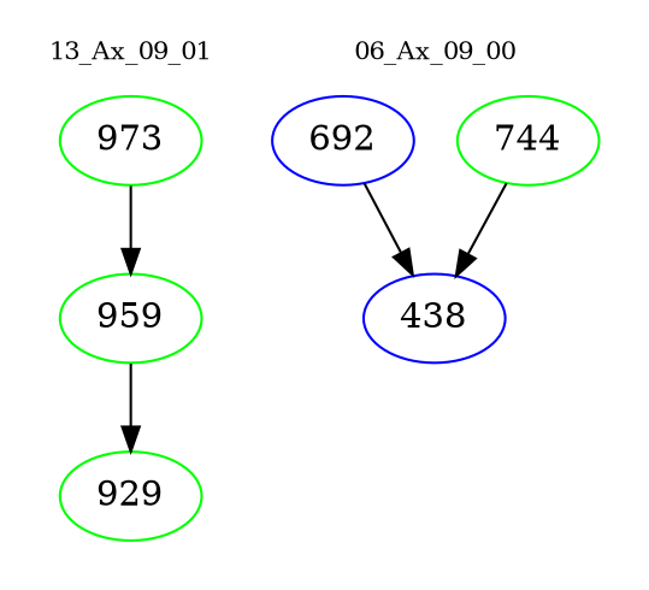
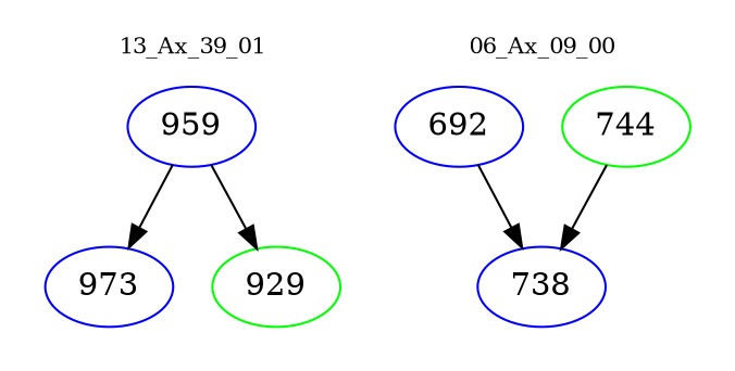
  digraph {
    node [color=green]
    edge [color=black]
-   n1 [label=973]
-   n2 [label=959]
+   n1 [color=blue label=973]
+   n2 [color=blue label=959]
    n3 [label=929]
    n4 [label=744]
-   n5 [color=blue label=438]
+   n5 [color=blue label=738]
    n6 [color=blue label=692]
    subgraph cluster_1 {
      color=white
      fontsize=10
-     label="13_Ax_09_01"
+     label="13_Ax_39_01"
      n1
      n2
      n3
    }
    subgraph cluster_2 {
      color=white
      fontsize=10
      label="06_Ax_09_00"
      n4
      n5
      n6
    }
-   n1 -> n2
+   n2 -> n1
    n2 -> n3
    n4 -> n5
    n6 -> n5
  }
